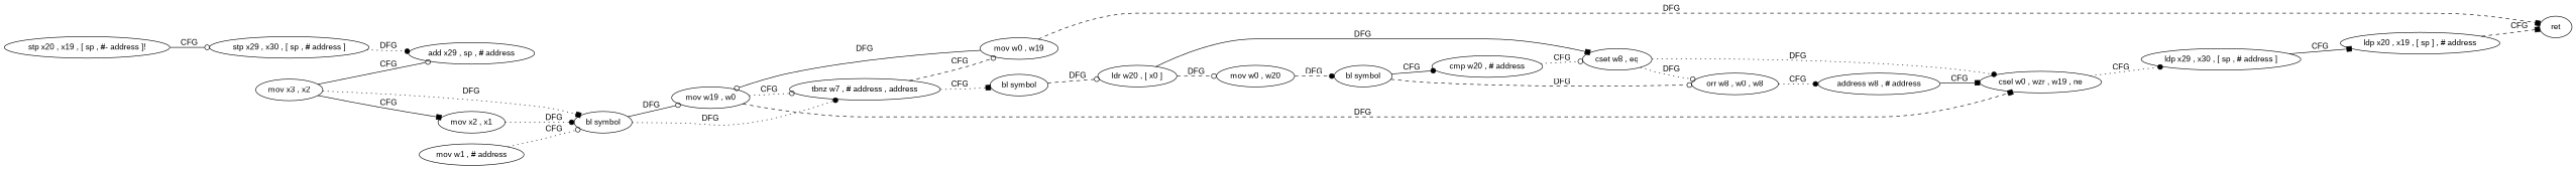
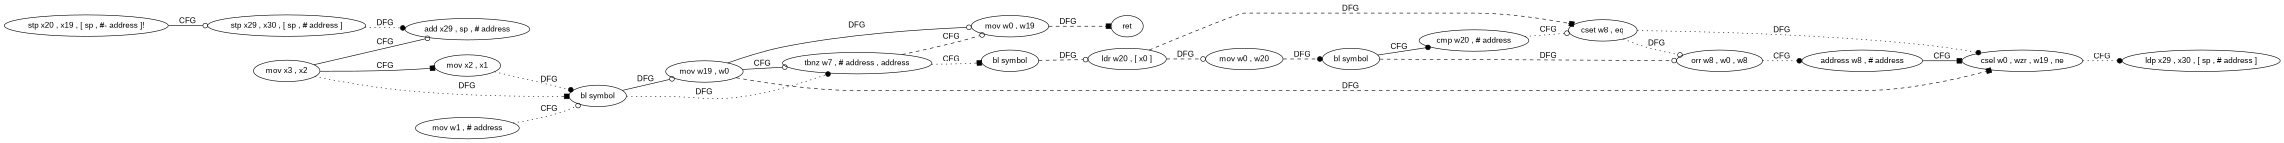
  digraph {
    fontname="Liberation Sans"
    rankdir=LR
    node [fontname="Liberation Sans"]
    edge [arrowhead=odot fontname="Liberation Sans" style=dotted]
    n1 [label="stp x20 , x19 , [ sp , #- address ]!"]
    n2 [label="stp x29 , x30 , [ sp , # address ]"]
    n3 [label="add x29 , sp , # address"]
    n4 [label="mov x3 , x2"]
    n5 [label="mov x2 , x1"]
    n6 [label="bl symbol"]
    n7 [label="mov w19 , w0"]
    n8 [label="tbnz w7 , # address , address"]
    n9 [label="mov w1 , # address"]
    n10 [label="mov w0 , w19"]
    n11 [label="csel w0 , wzr , w19 , ne"]
    n12 [label="bl symbol"]
    n13 [label=ret]
    n14 [label="ldp x29 , x30 , [ sp , # address ]"]
    n15 [label="ldr w20 , [ x0 ]"]
    n16 [label="mov w0 , w20"]
    n17 [label="cset w8 , eq"]
    n18 [label="bl symbol"]
    n19 [label="orr w8 , w0 , w8"]
    n20 [label="cmp w20 , # address"]
    n21 [label="address w8 , # address"]
-   n22 [label="ldp x20 , x19 , [ sp ] , # address"]
    n1 -> n2 [label=CFG style=solid]
    n2 -> n3 [arrowhead=dot label=DFG]
    n4 -> n3 [label=CFG style=solid]
    n4 -> n5 [arrowhead=box label=CFG style=solid]
    n4 -> n6 [arrowhead=box label=DFG]
    n5 -> n6 [arrowhead=dot label=DFG]
    n6 -> n7 [label=DFG style=solid]
    n6 -> n8 [arrowhead=dot label=DFG]
-   n7 -> n8 [label=CFG]
-   n10 -> n7 [label=DFG style=solid]
+   n7 -> n8 [label=CFG style=solid]
+   n7 -> n10 [label=DFG style=solid]
    n7 -> n11 [arrowhead=box label=DFG style=dashed]
    n8 -> n10 [label=CFG style=dashed]
    n8 -> n12 [arrowhead=box label=CFG]
    n9 -> n6 [label=CFG]
    n10 -> n13 [arrowhead=box label=DFG style=dashed]
    n11 -> n14 [arrowhead=dot label=CFG]
    n12 -> n15 [label=DFG style=dashed]
-   n14 -> n22 [arrowhead=box label=CFG style=solid]
    n15 -> n16 [label=DFG style=dashed]
-   n15 -> n17 [arrowhead=box label=DFG style=solid]
+   n15 -> n17 [arrowhead=box label=DFG style=dashed]
    n16 -> n18 [arrowhead=dot label=DFG style=dashed]
    n17 -> n11 [arrowhead=dot label=DFG]
    n17 -> n19 [label=DFG]
    n18 -> n19 [label=DFG style=dashed]
    n18 -> n20 [arrowhead=dot label=CFG style=solid]
    n19 -> n21 [arrowhead=dot label=CFG]
    n20 -> n17 [label=CFG]
    n21 -> n11 [arrowhead=box label=CFG style=solid]
-   n22 -> n13 [arrowhead=box label=CFG style=dashed]
  }
